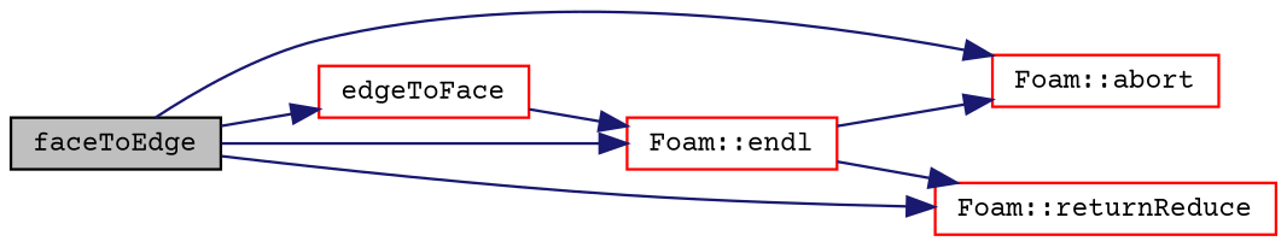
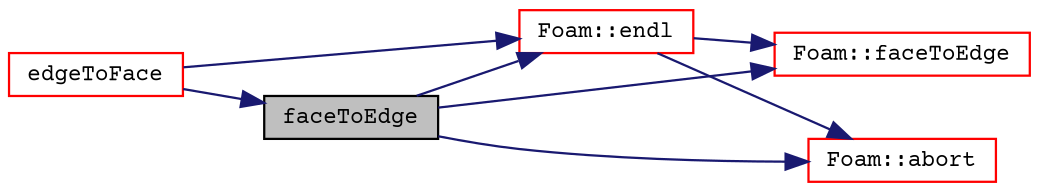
  digraph {
    fontname="Courier Prime"
    rankdir=LR
    node [color=red fontname="Courier Prime" fontsize=10 shape=record]
    edge [color=midnightblue fontname="Courier Prime" fontsize=10 labelfontname=Helvetica labelfontsize=10 style=solid]
    n1 [color=black fillcolor=grey75 fontcolor=black height=0.2 label=faceToEdge style=filled width=0.4]
    n2 [height=0.2 label="Foam::abort" width=0.4]
    n3 [height=0.2 label=edgeToFace width=0.4]
    n4 [height=0.2 label="Foam::endl" width=0.4]
-   n5 [height=0.2 label="Foam::returnReduce" width=0.4]
+   n5 [height=0.2 label="Foam::faceToEdge" width=0.4]
    n1 -> n2
-   n1 -> n3
+   n3 -> n1
    n1 -> n4
    n1 -> n5
    n3 -> n4
    n4 -> n2
    n4 -> n5
  }
